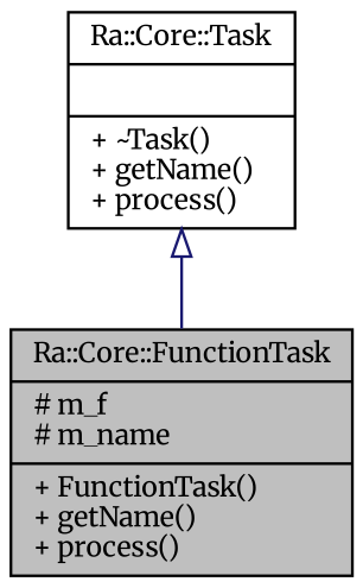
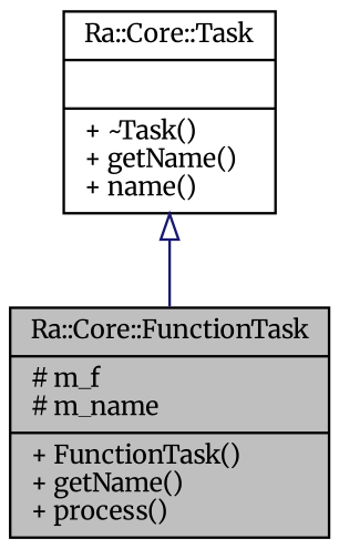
  digraph {
    fontname=Merriweather
    node [color=black fontname=Merriweather fontsize=10 shape=record style=filled]
    n1 [fillcolor=grey75 fontcolor=black height=0.2 label="{Ra::Core::FunctionTask\n|# m_f\l# m_name\l|+ FunctionTask()\l+ getName()\l+ process()\l}" width=0.4]
-   n2 [fillcolor=white height=0.2 label="{Ra::Core::Task\n||+ ~Task()\l+ getName()\l+ process()\l}" width=0.4]
+   n2 [fillcolor=white height=0.2 label="{Ra::Core::Task\n||+ ~Task()\l+ getName()\l+ name()\l}" width=0.4]
    n2 -> n1 [arrowtail=onormal color=midnightblue dir=back fontname=Merriweather fontsize=10 labelfontname=Helvetica labelfontsize=10 style=solid]
  }
